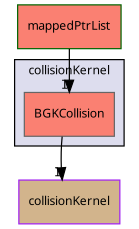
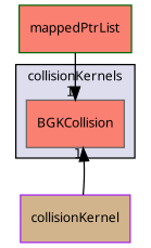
  digraph {
    compound=true
    fontname="Noto Sans"
    node [fillcolor=salmon fontname="Noto Sans" fontsize=10 shape=box style=filled]
    edge [fontname="Noto Sans" headlabel=1 labeldistance=1.5 labelfontname=Helvetica labelfontsize=10]
    n1 [color=gray40 label=BGKCollision pencolor=black]
    n2 [color=purple fillcolor=tan label=collisionKernel]
    n3 [color=darkgreen label=mappedPtrList]
    subgraph cluster_1 {
      bgcolor="#ddddee"
      fontsize=10
-     label=collisionKernel
+     label=collisionKernels
      pencolor=black
      n1
    }
-   n1 -> n2
+   n2 -> n1
    n3 -> n1
  }
